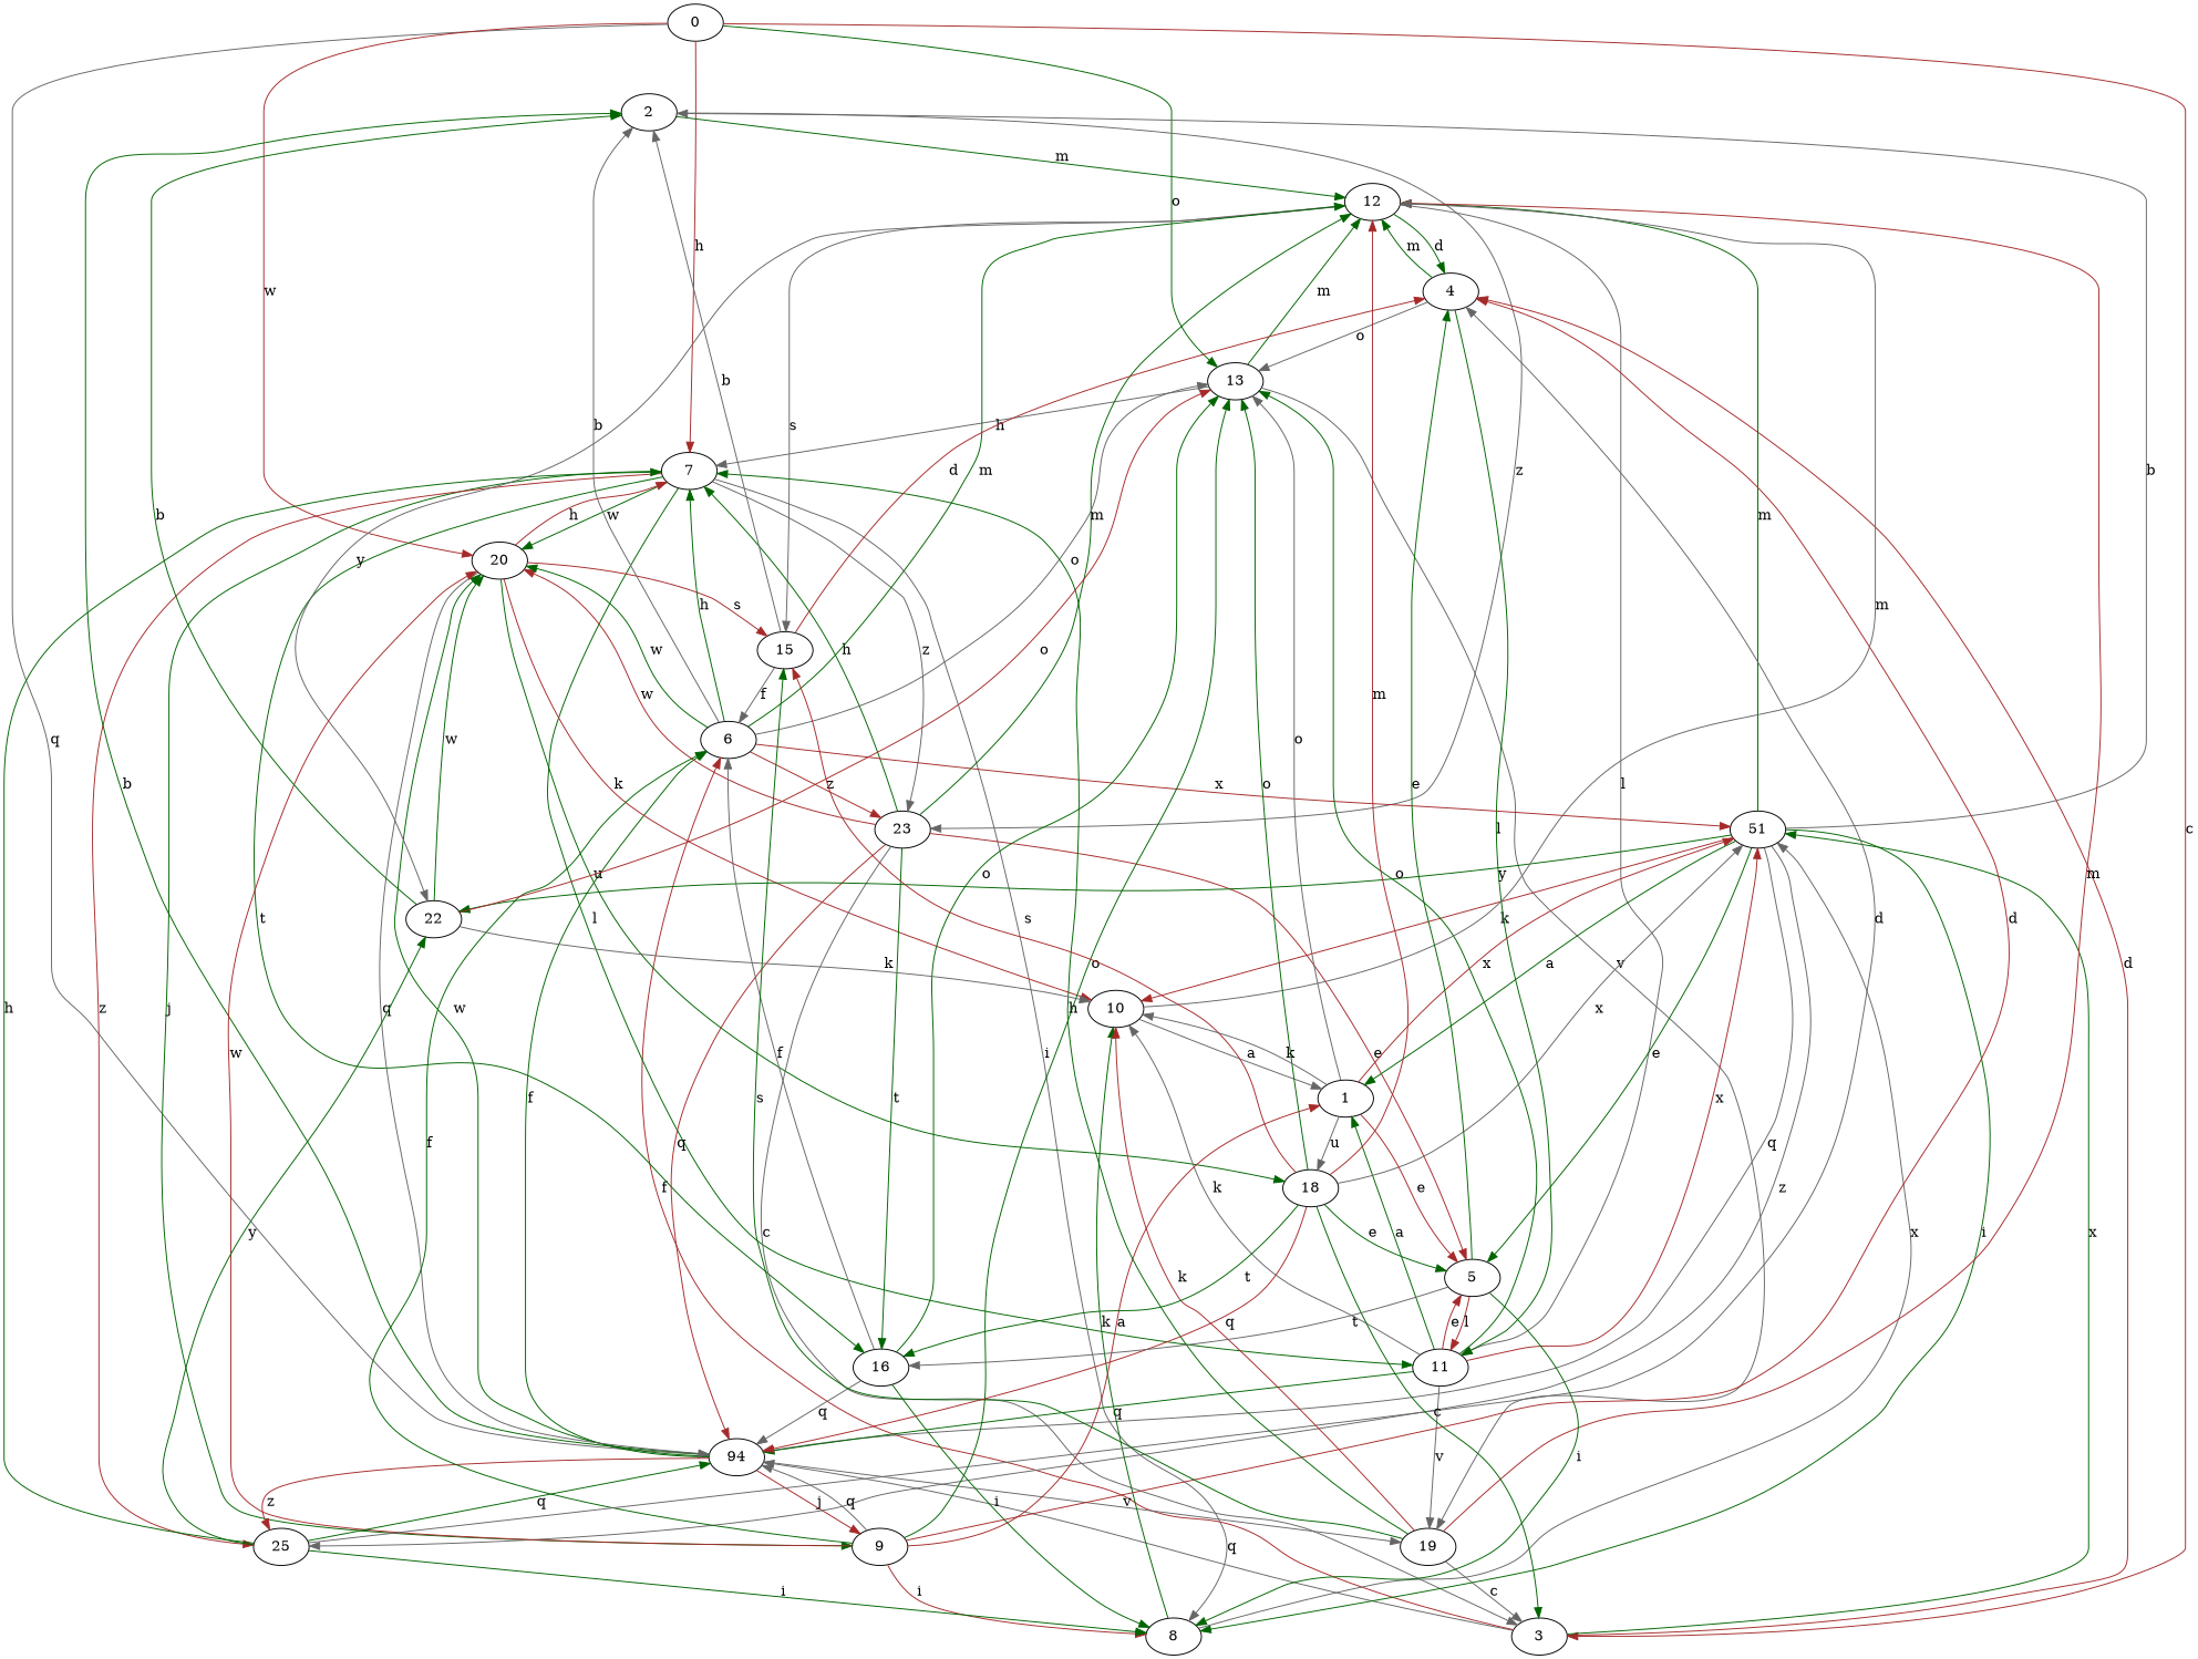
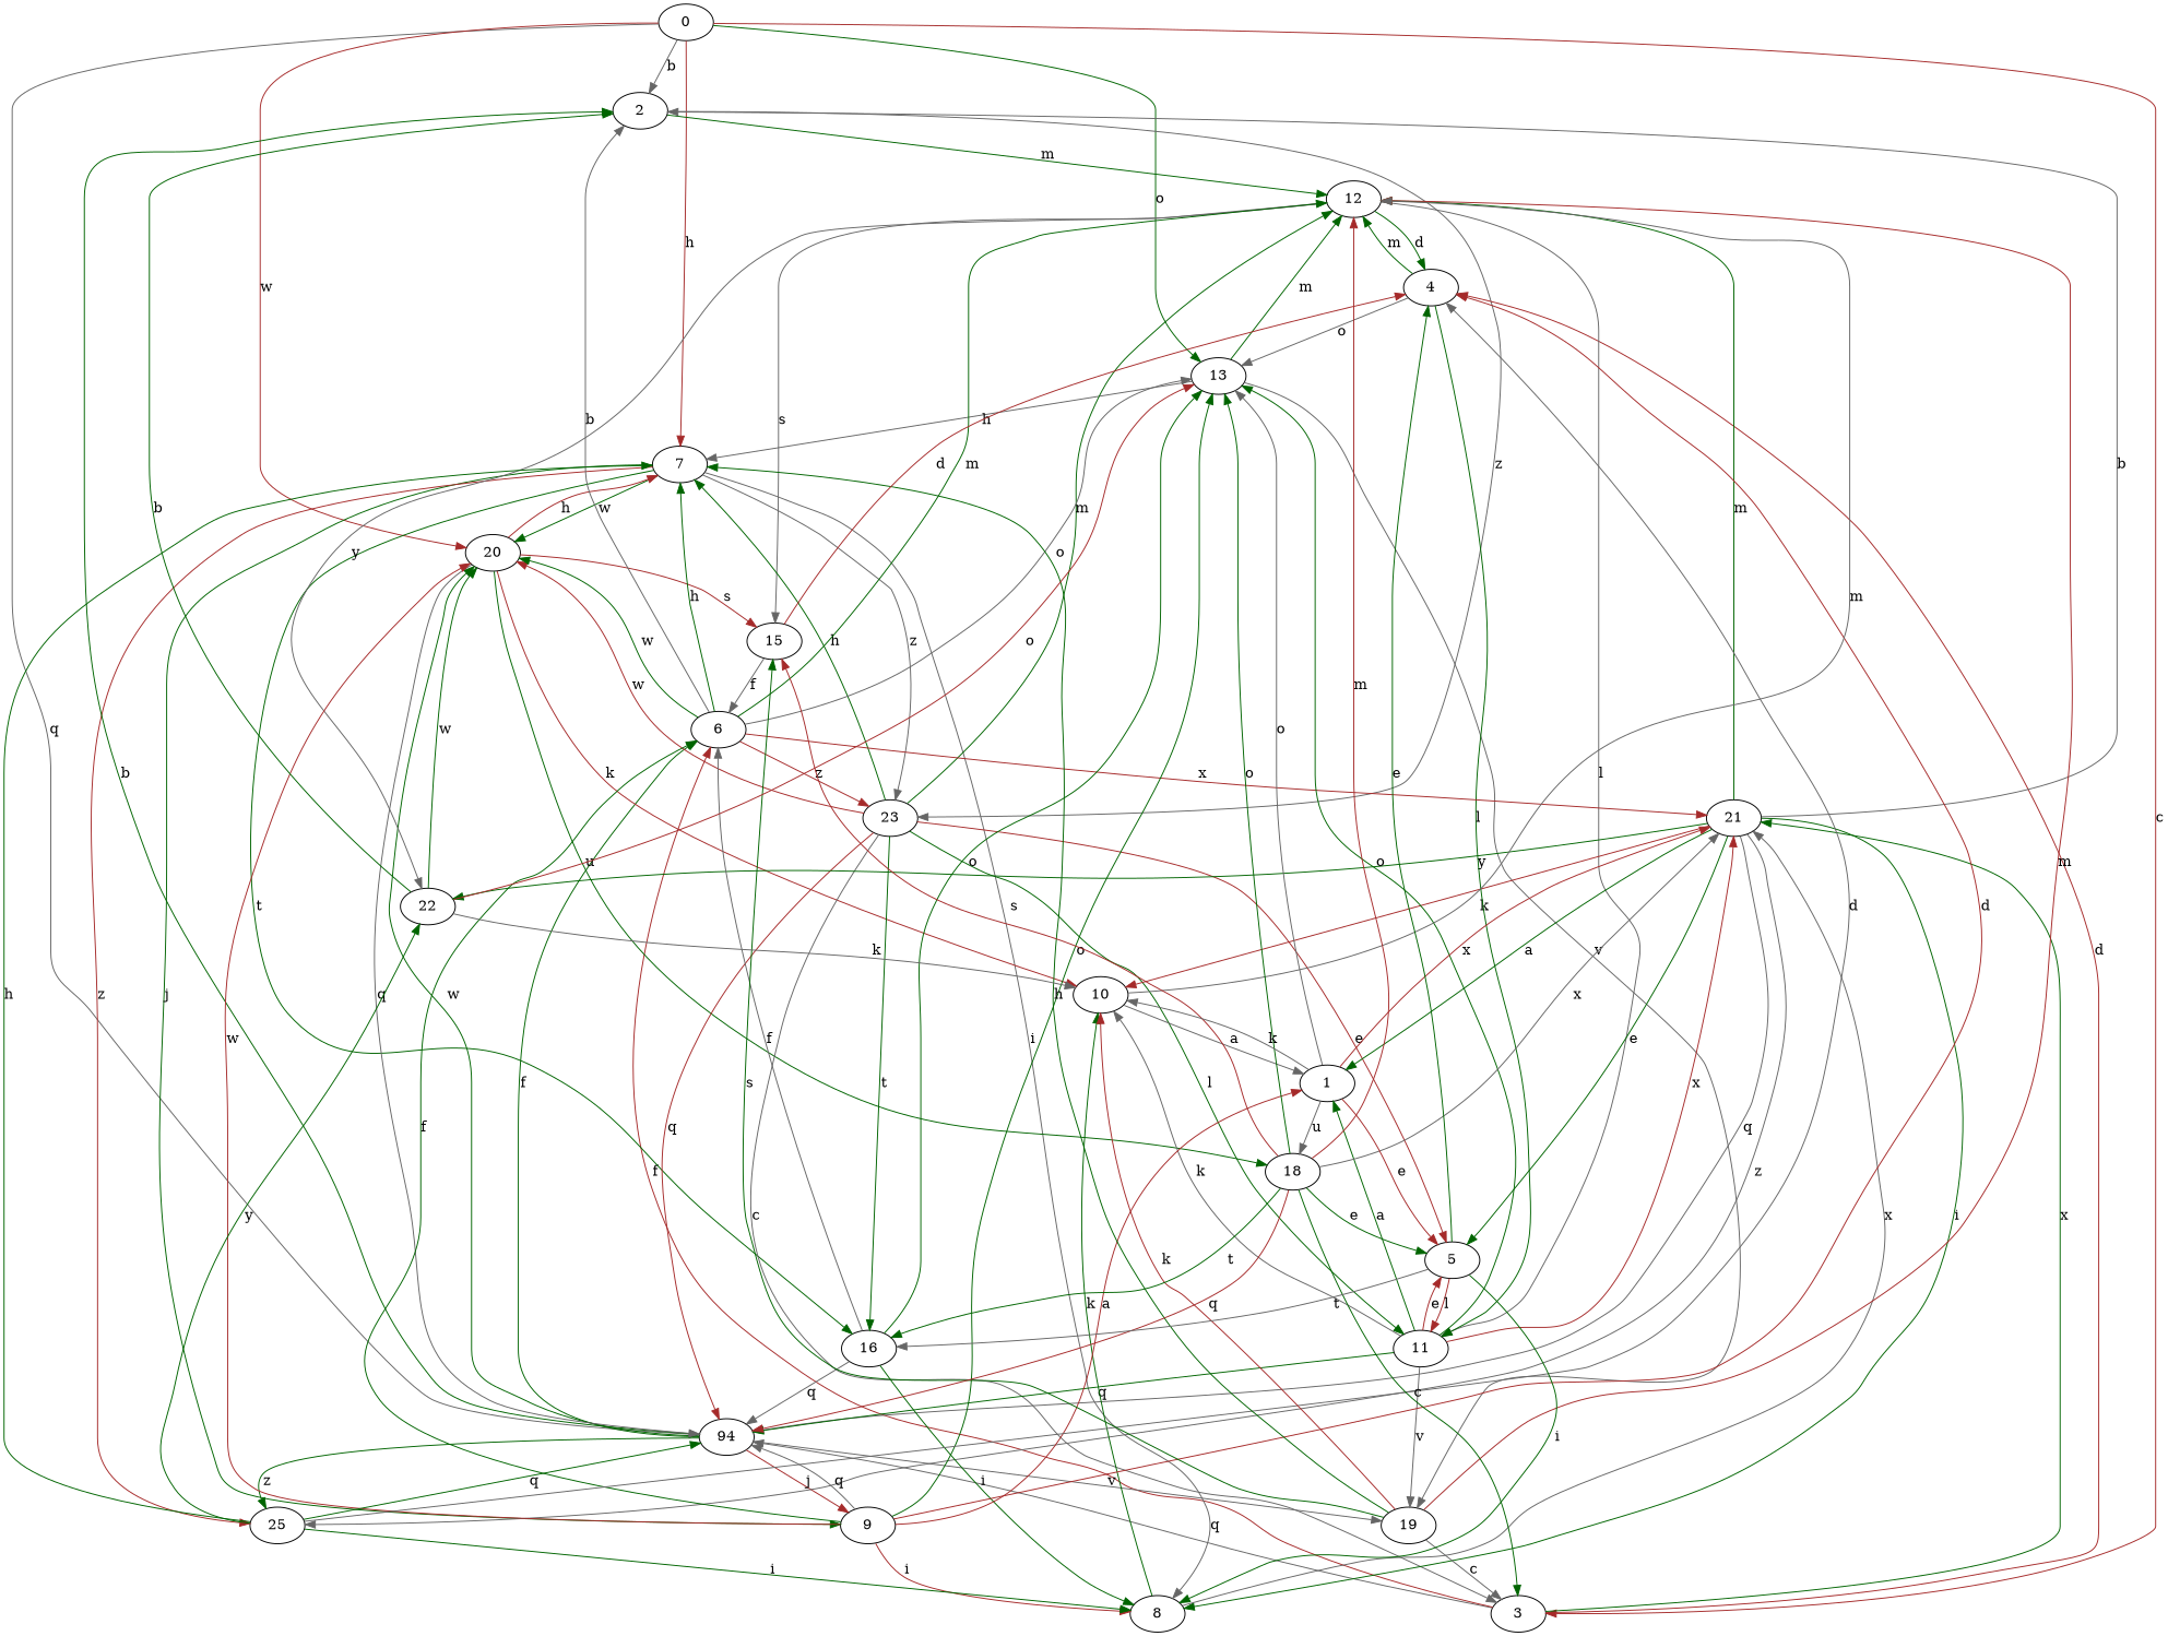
  strict digraph {
    fontname="DejaVu Serif"
    node [fontname="DejaVu Serif"]
    edge [color=darkgreen fontname="DejaVu Serif"]
    0
    2
    3
    7
    13
    n6 [label=94]
    20
    12
    23
-   21 [label=51]
+   21
    4
    6
    11
    8
    16
    9
    25
    19
    10
    18
    15
    1
    5
    22
-   15 -> 2 [color=gray40 label=b]
+   0 -> 2 [color=gray40 label=b]
    0 -> 3 [color=brown label=c]
    0 -> 7 [color=brown label=h]
    0 -> 13 [label=o]
    0 -> n6 [color=gray40 label=q]
    0 -> 20 [color=brown label=w]
    2 -> 12 [label=m]
    2 -> 23 [color=gray40 label=z]
    3 -> n6 [color=gray40 label=q]
    3 -> 21 [label=x]
    3 -> 4 [color=brown label=d]
    3 -> 6 [color=brown label=f]
    7 -> 20 [label=w]
    7 -> 23 [color=gray40 label=z]
-   7 -> 11 [label=l]
+   23 -> 11 [label=l]
    7 -> 8 [color=gray40 label=i]
    7 -> 16 [label=t]
    7 -> 9 [label=j]
    7 -> 25 [color=brown label=z]
    13 -> 7 [color=gray40 label=h]
    13 -> 12 [label=m]
    13 -> 19 [color=gray40 label=v]
    n6 -> 2 [label=b]
    n6 -> 20 [label=w]
    n6 -> 6 [label=f]
    n6 -> 9 [color=brown label=j]
-   n6 -> 25 [color=brown label=z]
+   n6 -> 25 [label=z]
    n6 -> 19 [color=gray40 label=v]
    20 -> 7 [color=brown label=h]
    20 -> n6 [color=gray40 label=q]
    20 -> 10 [color=brown label=k]
    20 -> 18 [label=u]
    20 -> 15 [color=brown label=s]
    12 -> 4 [label=d]
    12 -> 11 [color=gray40 label=l]
    12 -> 15 [color=gray40 label=s]
    12 -> 22 [color=gray40 label=y]
    23 -> 3 [color=gray40 label=c]
    23 -> 7 [label=h]
    23 -> n6 [color=brown label=q]
    23 -> 20 [color=brown label=w]
    23 -> 12 [label=m]
    23 -> 16 [label=t]
    23 -> 5 [color=brown label=e]
    21 -> 2 [color=gray40 label=b]
    21 -> n6 [color=gray40 label=q]
    21 -> 12 [label=m]
    21 -> 8 [label=i]
    21 -> 25 [color=gray40 label=z]
    21 -> 10 [color=brown label=k]
    21 -> 1 [label=a]
    21 -> 5 [label=e]
    21 -> 22 [label=y]
    4 -> 13 [color=gray40 label=o]
    4 -> 12 [label=m]
    4 -> 11 [label=l]
    6 -> 2 [color=gray40 label=b]
    6 -> 7 [label=h]
    6 -> 13 [color=gray40 label=o]
    6 -> 20 [label=w]
    6 -> 12 [label=m]
    6 -> 23 [color=brown label=z]
    6 -> 21 [color=brown label=x]
    11 -> 13 [label=o]
    11 -> n6 [label=q]
    11 -> 21 [color=brown label=x]
    11 -> 19 [color=gray40 label=v]
    11 -> 10 [color=gray40 label=k]
    11 -> 1 [label=a]
    11 -> 5 [color=brown label=e]
    8 -> 21 [color=gray40 label=x]
    8 -> 10 [label=k]
    16 -> 13 [label=o]
    16 -> n6 [color=gray40 label=q]
    16 -> 6 [color=gray40 label=f]
    16 -> 8 [label=i]
    9 -> 13 [label=o]
    9 -> n6 [color=gray40 label=q]
    9 -> 20 [color=brown label=w]
    9 -> 4 [color=brown label=d]
    9 -> 6 [label=f]
    9 -> 8 [color=brown label=i]
    9 -> 1 [color=brown label=a]
    25 -> 7 [label=h]
    25 -> n6 [label=q]
    25 -> 4 [color=gray40 label=d]
    25 -> 8 [label=i]
    25 -> 22 [label=y]
    19 -> 3 [color=gray40 label=c]
    19 -> 7 [label=h]
    19 -> 12 [color=brown label=m]
    19 -> 10 [color=brown label=k]
    19 -> 15 [label=s]
    10 -> 12 [color=gray40 label=m]
    10 -> 1 [color=gray40 label=a]
    18 -> 3 [label=c]
    18 -> 13 [label=o]
    18 -> n6 [color=brown label=q]
    18 -> 12 [color=brown label=m]
    18 -> 21 [color=gray40 label=x]
    18 -> 16 [label=t]
    18 -> 15 [color=brown label=s]
    18 -> 5 [label=e]
    15 -> 4 [color=brown label=d]
    15 -> 6 [color=gray40 label=f]
    1 -> 13 [color=gray40 label=o]
    1 -> 21 [color=brown label=x]
    1 -> 10 [color=gray40 label=k]
    1 -> 18 [color=gray40 label=u]
    1 -> 5 [color=brown label=e]
    5 -> 4 [label=e]
    5 -> 11 [color=brown label=l]
    5 -> 8 [label=i]
    5 -> 16 [color=gray40 label=t]
    22 -> 2 [label=b]
    22 -> 13 [color=brown label=o]
    22 -> 20 [label=w]
    22 -> 10 [color=gray40 label=k]
  }
